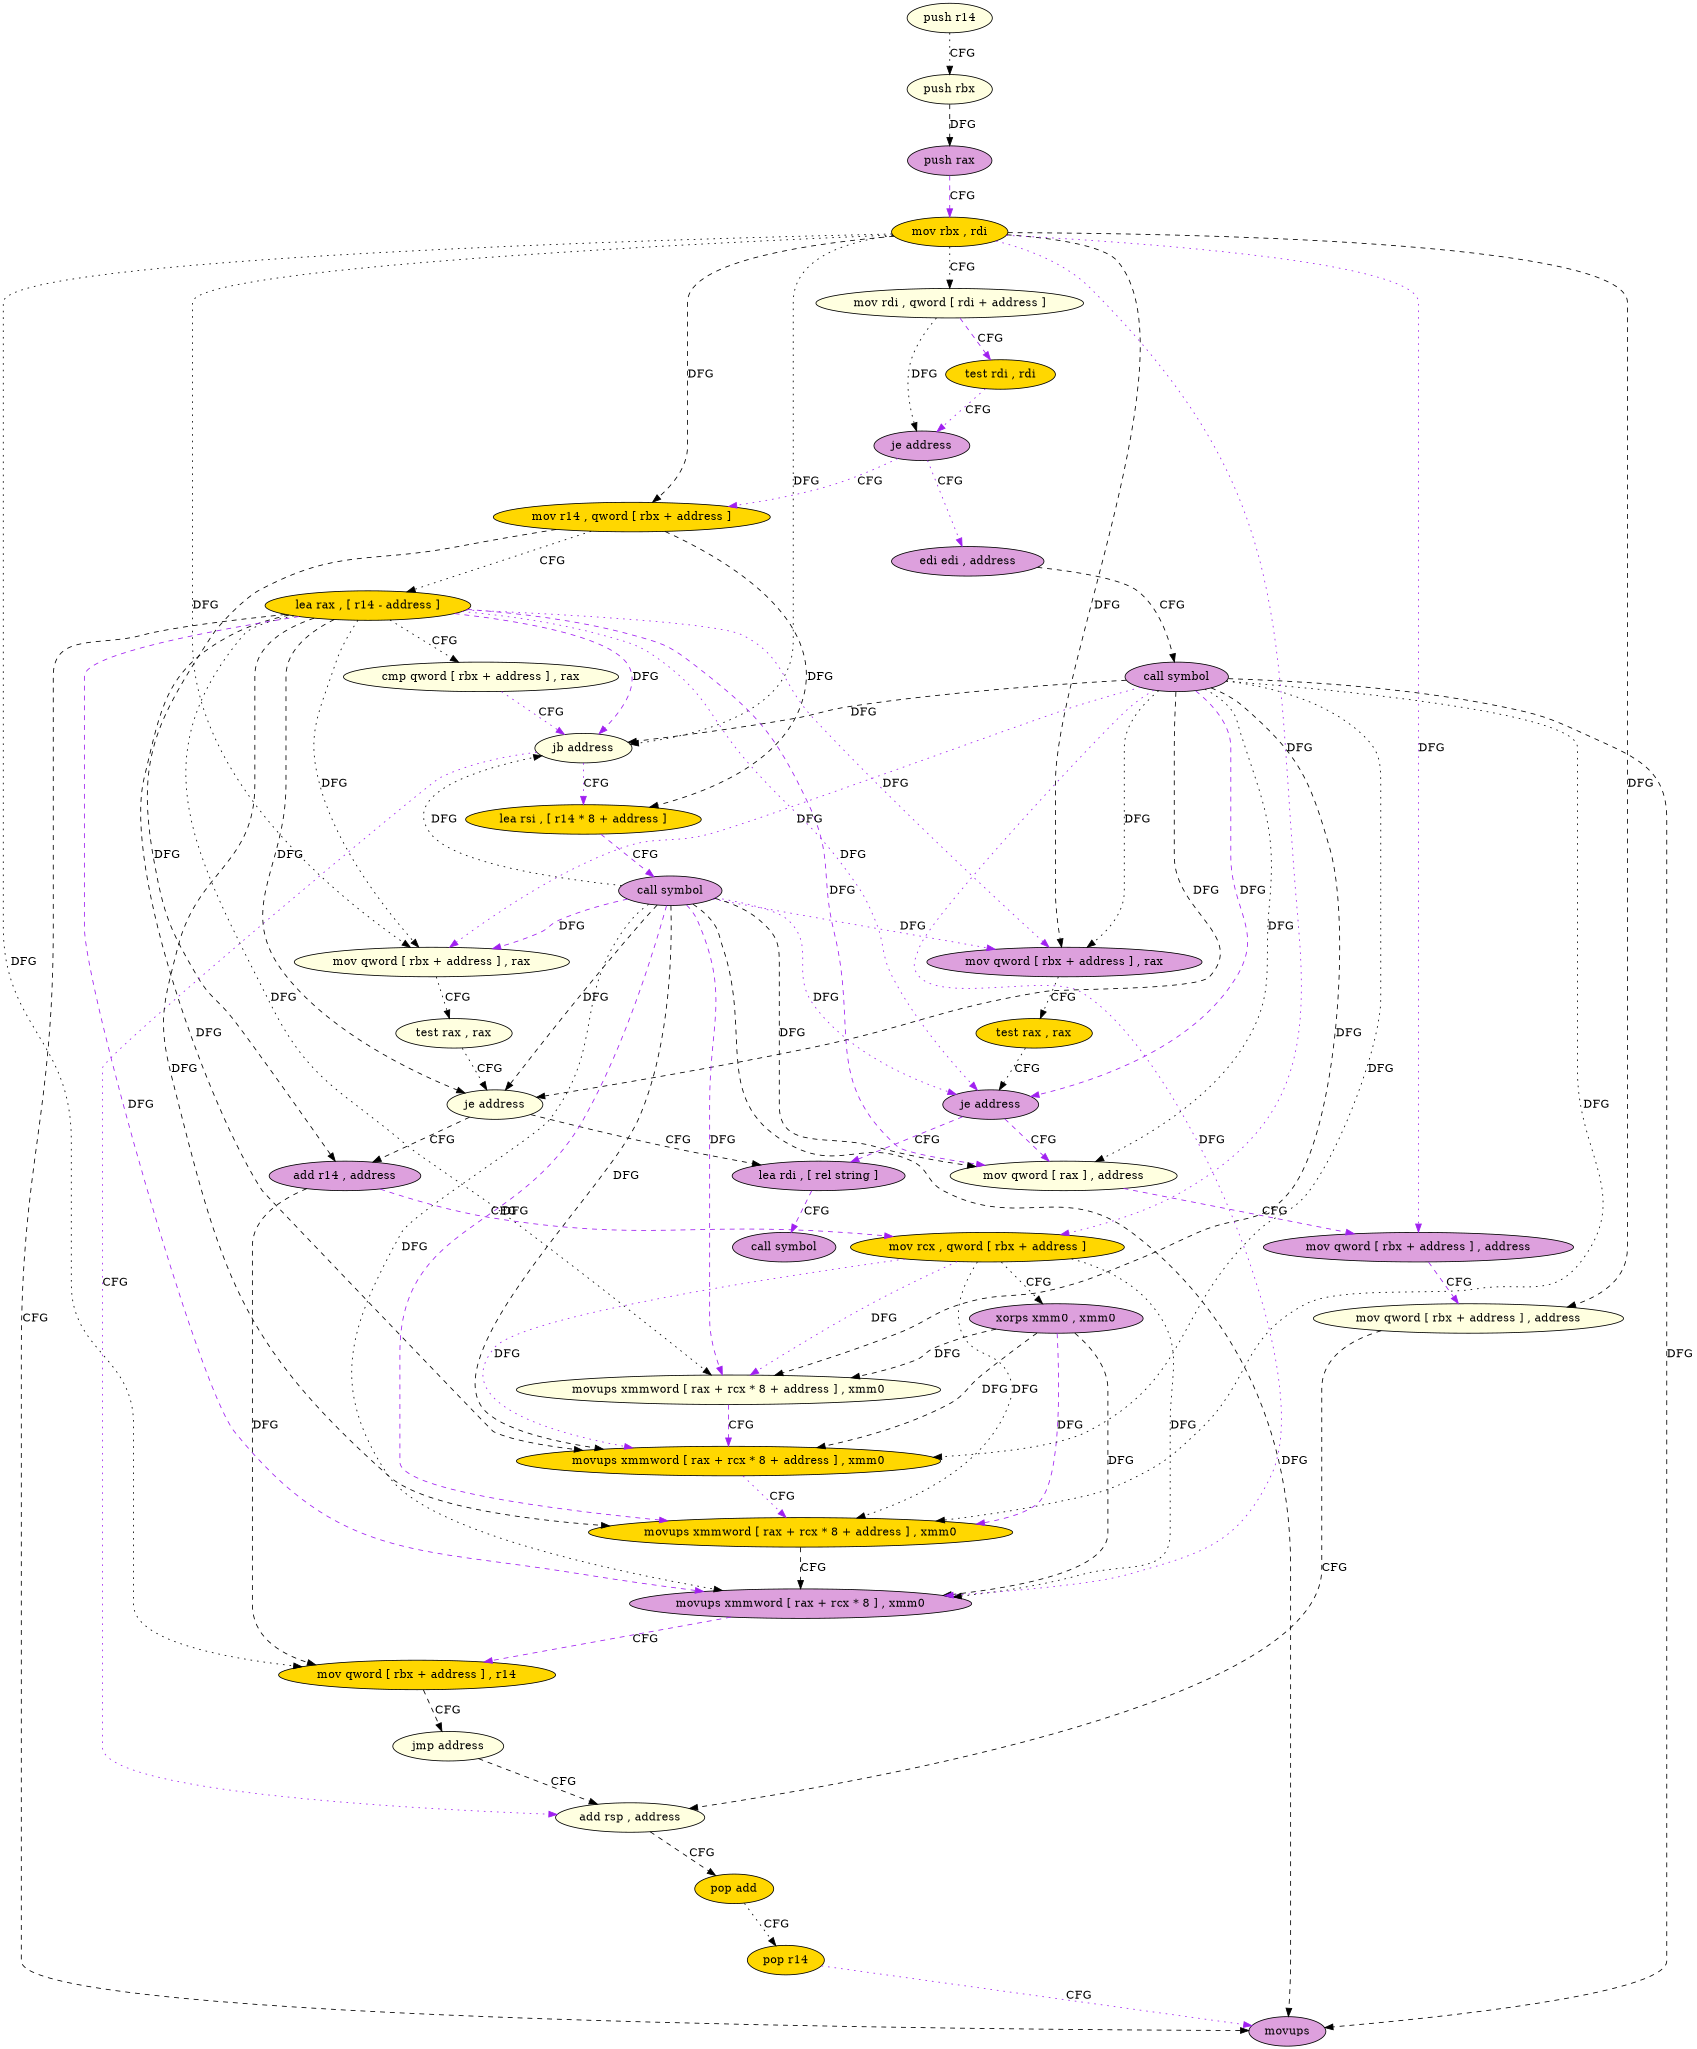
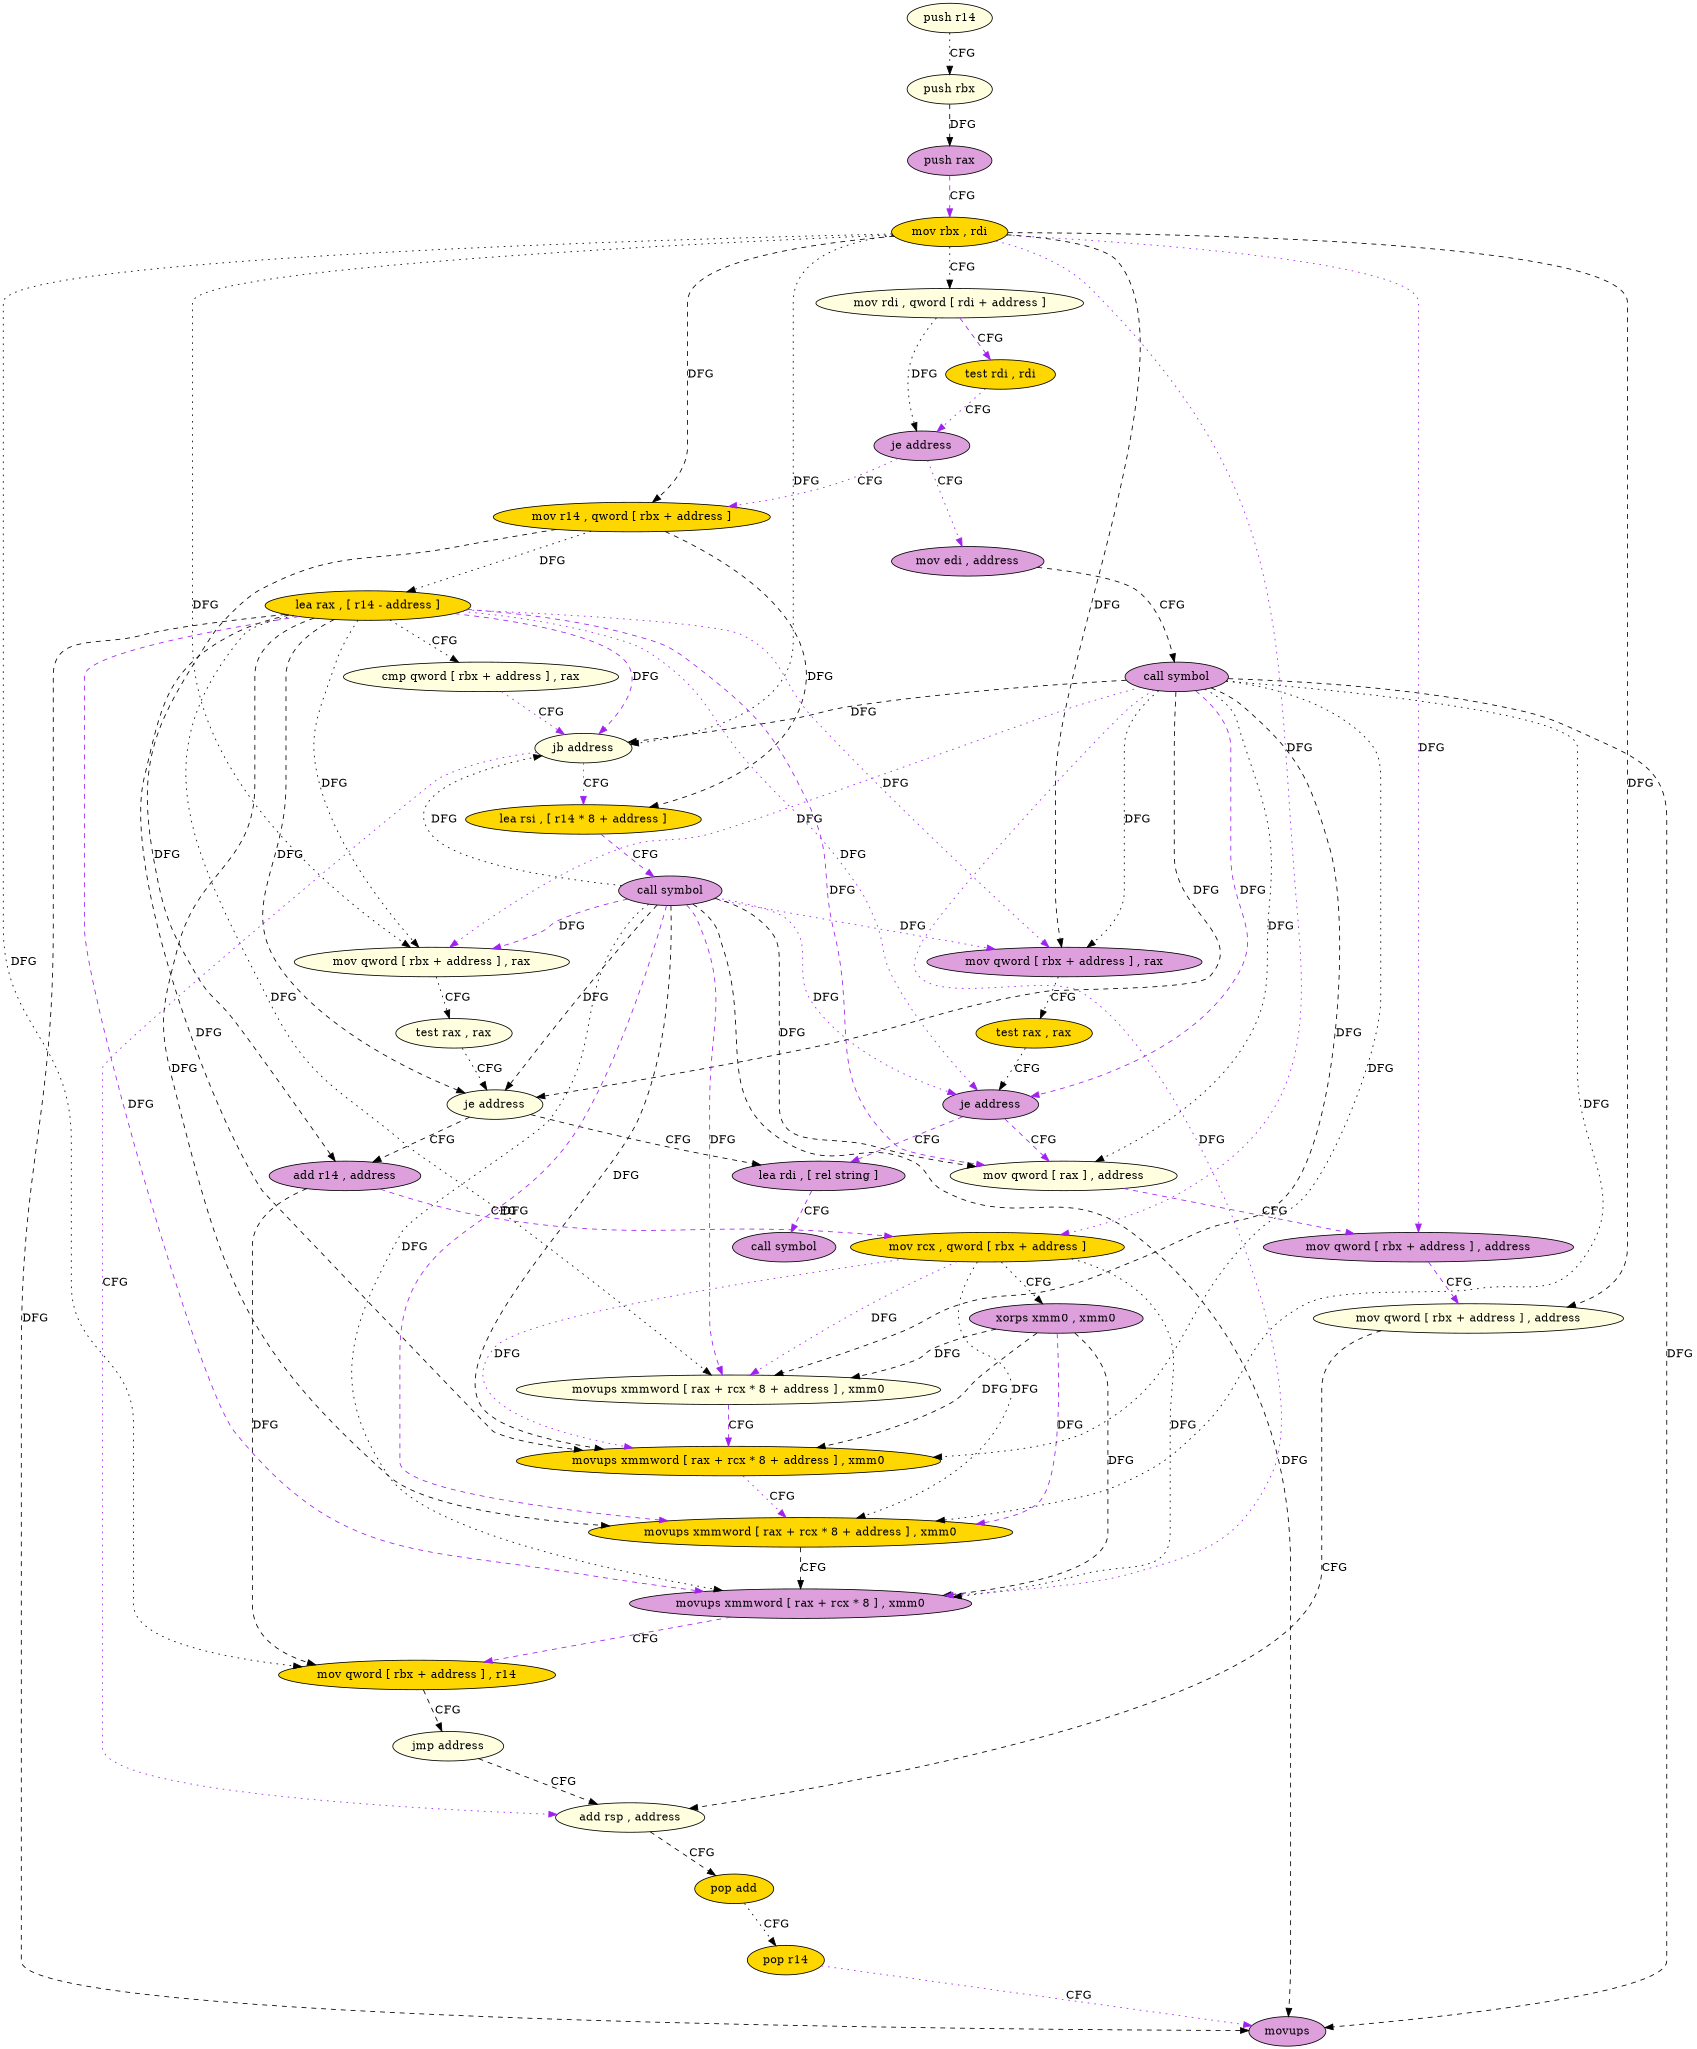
  digraph {
    node [fillcolor=plum style=filled]
    edge [color=black style=dashed]
    n1 [fillcolor=lightyellow label="push r14"]
    n2 [fillcolor=lightyellow label="push rbx"]
    n3 [label="push rax"]
    n4 [fillcolor=gold label="mov rbx , rdi"]
    n5 [fillcolor=lightyellow label="mov rdi , qword [ rdi + address ]"]
    n6 [fillcolor=gold label="mov r14 , qword [ rbx + address ]"]
    n7 [label="mov qword [ rbx + address ] , rax"]
    n8 [fillcolor=lightyellow label="jb address"]
    n9 [label="mov qword [ rbx + address ] , address"]
    n10 [fillcolor=lightyellow label="mov qword [ rbx + address ] , address"]
    n11 [fillcolor=lightyellow label="mov qword [ rbx + address ] , rax"]
    n12 [fillcolor=gold label="mov rcx , qword [ rbx + address ]"]
    n13 [fillcolor=gold label="mov qword [ rbx + address ] , r14"]
    n14 [fillcolor=gold label="test rdi , rdi"]
    n15 [label="je address"]
    n16 [fillcolor=gold label="lea rax , [ r14 - address ]"]
    n17 [fillcolor=gold label="lea rsi , [ r14 * 8 + address ]"]
    n18 [label="add r14 , address"]
    n19 [fillcolor=gold label="test rax , rax"]
    n20 [fillcolor=lightyellow label="add rsp , address"]
    n21 [fillcolor=lightyellow label="test rax , rax"]
    n22 [fillcolor=lightyellow label="movups xmmword [ rax + rcx * 8 + address ] , xmm0"]
    n23 [fillcolor=gold label="movups xmmword [ rax + rcx * 8 + address ] , xmm0"]
    n24 [fillcolor=gold label="movups xmmword [ rax + rcx * 8 + address ] , xmm0"]
    n25 [label="movups xmmword [ rax + rcx * 8 ] , xmm0"]
    n26 [label="xorps xmm0 , xmm0"]
    n27 [fillcolor=lightyellow label="jmp address"]
-   n28 [label="edi edi , address"]
+   n28 [label="mov edi , address"]
    n29 [label="call symbol"]
    n30 [label="je address"]
    n31 [fillcolor=lightyellow label="mov qword [ rax ] , address"]
    n32 [label=movups]
    n33 [fillcolor=lightyellow label="je address"]
    n34 [fillcolor=lightyellow label="cmp qword [ rbx + address ] , rax"]
    n35 [label="call symbol"]
    n36 [label="lea rdi , [ rel string ]"]
    n37 [label="call symbol"]
    n38 [fillcolor=gold label="pop add"]
    n39 [fillcolor=gold label="pop r14"]
    n1 -> n2 [label=CFG style=dotted]
    n2 -> n3 [label=DFG]
    n3 -> n4 [color=purple label=CFG]
    n4 -> n5 [label=CFG style=dotted]
    n4 -> n6 [label=DFG]
    n4 -> n7 [label=DFG]
    n4 -> n8 [label=DFG style=dotted]
    n4 -> n9 [color=purple label=DFG style=dotted]
    n4 -> n10 [label=DFG]
    n4 -> n11 [label=DFG style=dotted]
    n4 -> n12 [color=purple label=DFG style=dotted]
    n4 -> n13 [label=DFG style=dotted]
    n5 -> n14 [color=purple label=CFG]
    n5 -> n15 [label=DFG style=dotted]
-   n6 -> n16 [label=CFG style=dotted]
+   n6 -> n16 [label=DFG style=dotted]
    n6 -> n17 [label=DFG]
    n6 -> n18 [label=DFG]
    n7 -> n19 [label=CFG style=dotted]
    n8 -> n17 [color=purple label=CFG style=dotted]
    n8 -> n20 [color=purple label=CFG style=dotted]
    n9 -> n10 [color=purple label=CFG]
    n10 -> n20 [label=CFG]
    n11 -> n21 [label=CFG style=dotted]
    n12 -> n22 [color=purple label=DFG style=dotted]
    n12 -> n23 [color=purple label=DFG style=dotted]
    n12 -> n24 [label=DFG style=dotted]
    n12 -> n25 [label=DFG style=dotted]
    n12 -> n26 [label=CFG style=dotted]
    n13 -> n27 [label=CFG]
    n14 -> n15 [color=purple label=CFG style=dotted]
    n15 -> n6 [color=purple label=CFG style=dotted]
    n15 -> n28 [color=purple label=CFG style=dotted]
    n16 -> n7 [color=purple label=DFG style=dotted]
    n16 -> n8 [color=purple label=DFG]
    n16 -> n11 [label=DFG style=dotted]
    n16 -> n22 [label=DFG style=dotted]
    n16 -> n23 [label=DFG]
    n16 -> n24 [label=DFG]
    n16 -> n25 [color=purple label=DFG]
    n16 -> n30 [color=purple label=DFG style=dotted]
    n16 -> n31 [color=purple label=DFG]
-   n16 -> n32 [label=CFG]
+   n16 -> n32 [label=DFG]
    n16 -> n33 [label=DFG]
    n16 -> n34 [label=CFG style=dotted]
    n17 -> n35 [color=purple label=CFG]
    n18 -> n12 [color=purple label=CFG]
    n18 -> n13 [label=DFG]
    n19 -> n30 [label=CFG style=dotted]
    n20 -> n38 [label=CFG]
    n21 -> n33 [label=CFG style=dotted]
    n22 -> n23 [color=purple label=CFG]
    n23 -> n24 [color=purple label=CFG style=dotted]
    n24 -> n25 [label=CFG]
    n25 -> n13 [color=purple label=CFG]
    n26 -> n22 [label=DFG]
    n26 -> n23 [label=DFG]
    n26 -> n24 [color=purple label=DFG]
    n26 -> n25 [label=DFG]
    n27 -> n20 [label=CFG]
    n28 -> n29 [label=CFG]
    n29 -> n7 [label=DFG style=dotted]
    n29 -> n8 [label=DFG]
    n29 -> n11 [color=purple label=DFG style=dotted]
    n29 -> n22 [label=DFG]
    n29 -> n23 [label=DFG style=dotted]
    n29 -> n24 [label=DFG style=dotted]
    n29 -> n25 [color=purple label=DFG style=dotted]
    n29 -> n30 [color=purple label=DFG]
    n29 -> n31 [label=DFG style=dotted]
    n29 -> n32 [label=DFG]
    n29 -> n33 [label=DFG]
    n30 -> n31 [color=purple label=CFG]
    n30 -> n36 [color=purple label=CFG]
    n31 -> n9 [color=purple label=CFG]
    n33 -> n18 [label=CFG]
    n33 -> n36 [label=CFG]
    n34 -> n8 [color=purple label=CFG style=dotted]
    n35 -> n7 [color=purple label=DFG style=dotted]
    n35 -> n8 [label=DFG style=dotted]
    n35 -> n11 [color=purple label=DFG]
    n35 -> n22 [color=purple label=DFG]
    n35 -> n23 [label=DFG]
    n35 -> n24 [color=purple label=DFG]
    n35 -> n25 [label=DFG style=dotted]
    n35 -> n30 [color=purple label=DFG style=dotted]
    n35 -> n31 [label=DFG]
    n35 -> n32 [label=DFG]
    n35 -> n33 [label=DFG]
    n36 -> n37 [color=purple label=CFG]
    n38 -> n39 [label=CFG style=dotted]
    n39 -> n32 [color=purple label=CFG style=dotted]
  }
